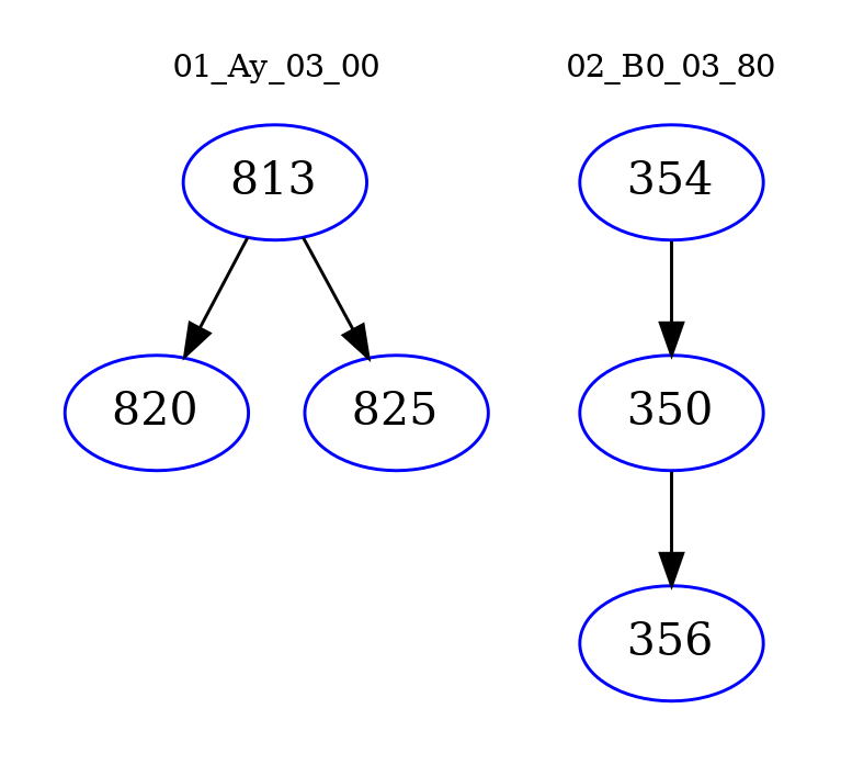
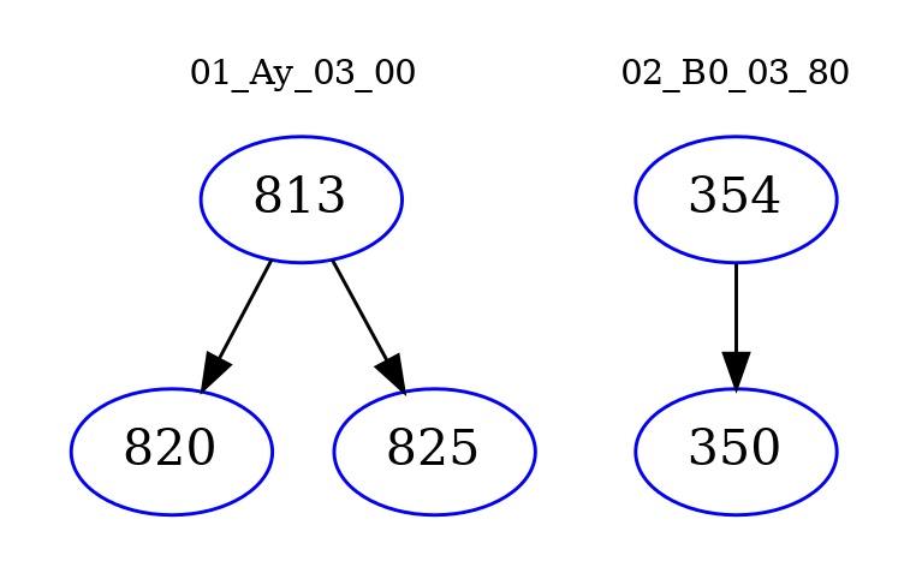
  digraph {
    node [color=blue]
    edge [color=black]
    n1 [label=820]
    n2 [label=813]
    n3 [label=825]
    n4 [label=354]
    n5 [label=350]
-   n6 [label=356]
    subgraph cluster_1 {
      color=white
      fontsize=10
      label="01_Ay_03_00"
      n1
      n2
      n3
    }
    subgraph cluster_2 {
      color=white
      fontsize=10
      label="02_B0_03_80"
      n4
      n5
-     n6
    }
    n2 -> n1
    n2 -> n3
    n4 -> n5
-   n5 -> n6
  }
